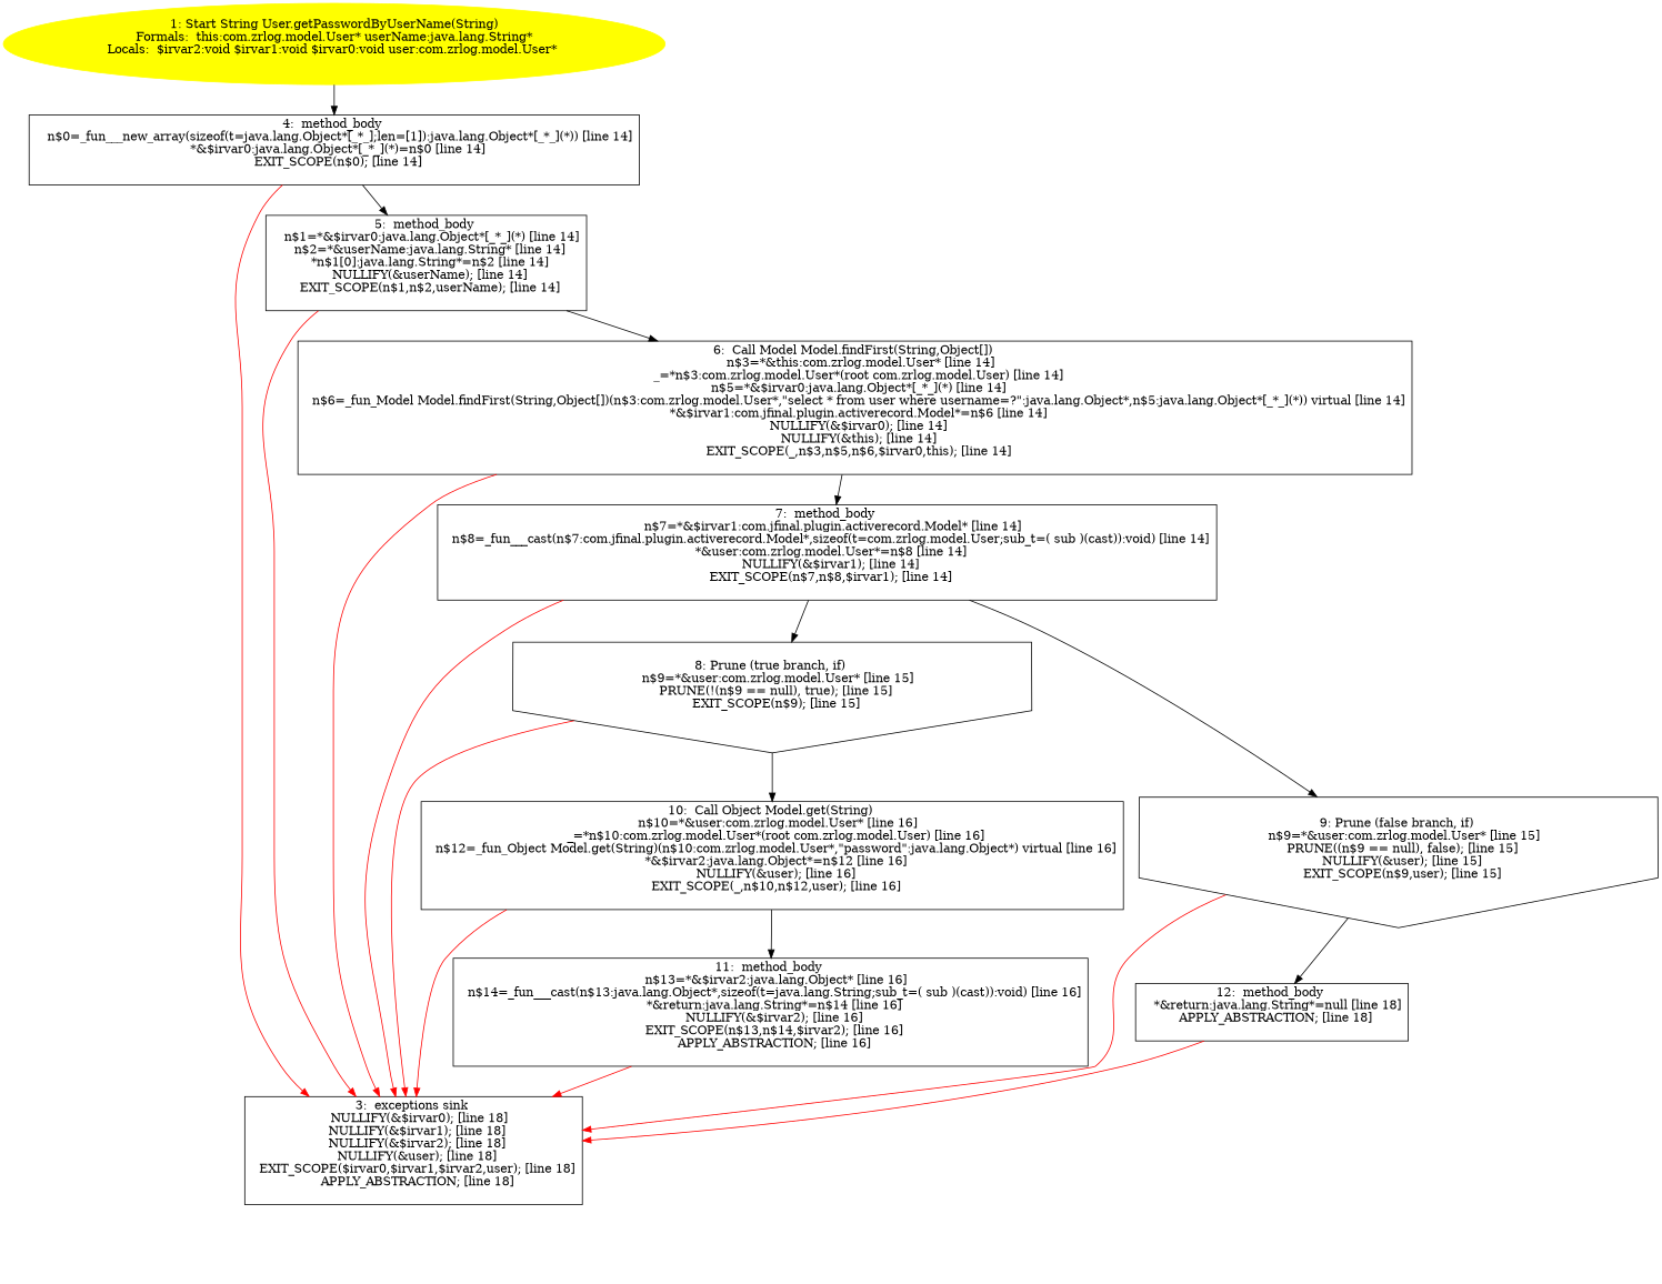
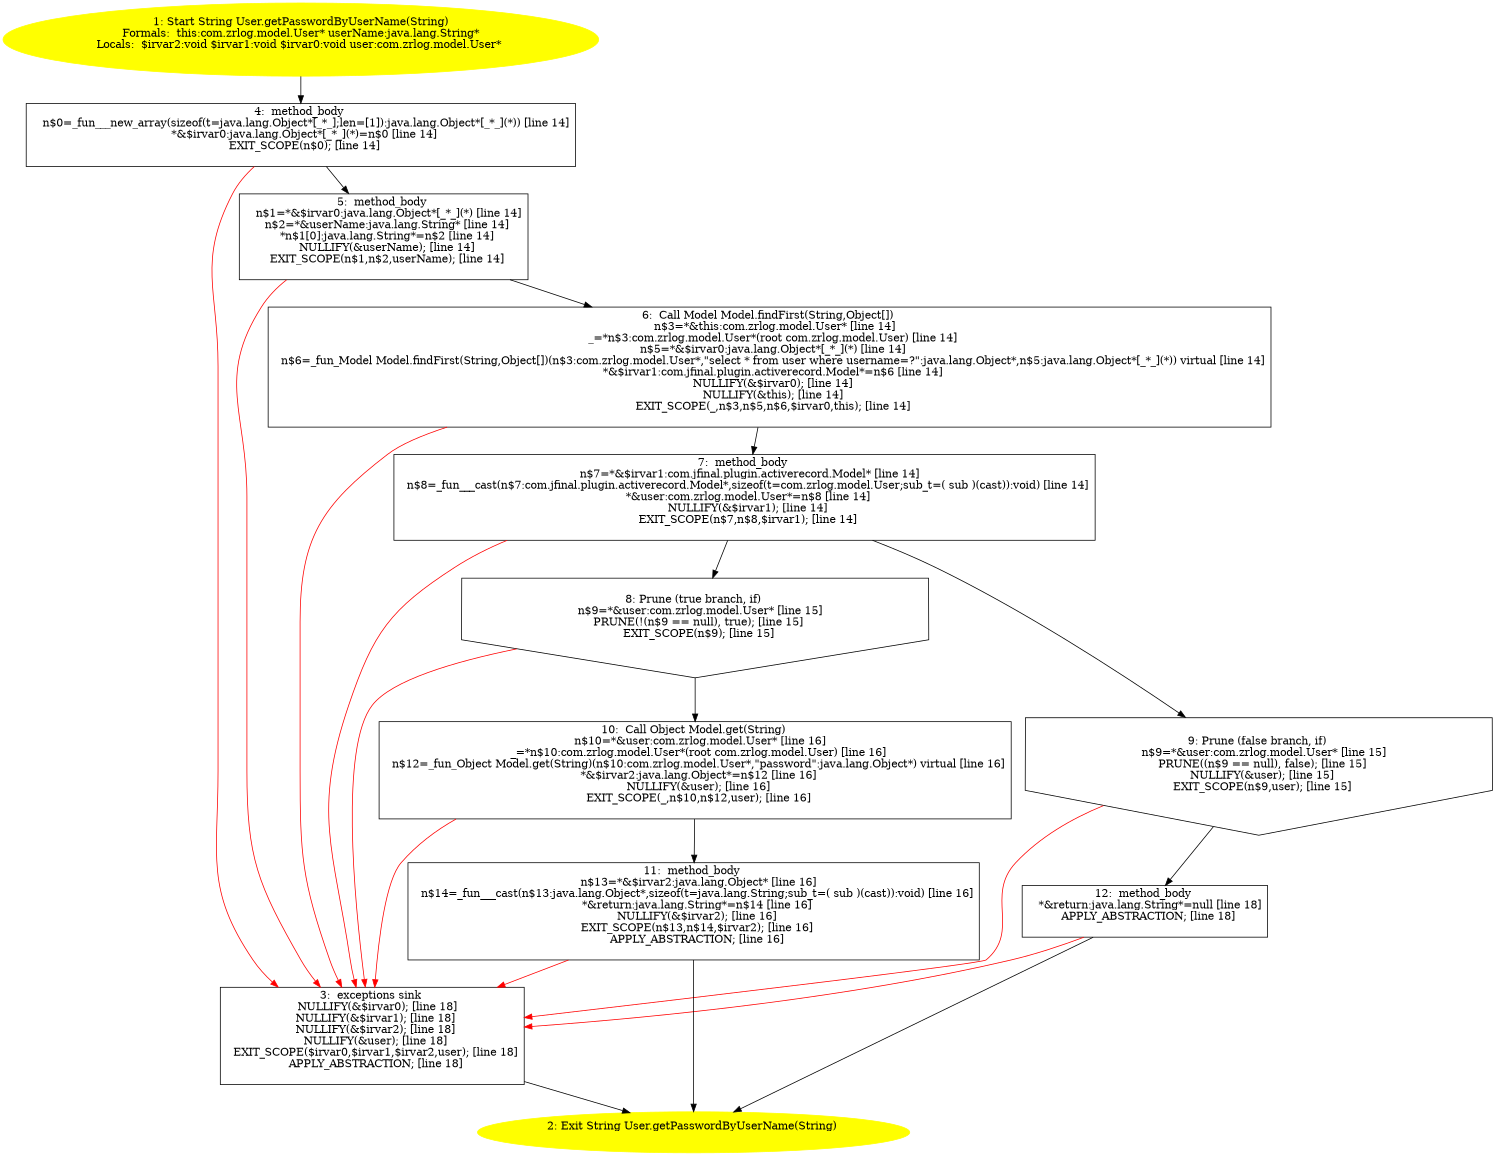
  digraph {
    node [shape=box]
    n1 [color=yellow label="1: Start String User.getPasswordByUserName(String)\nFormals:  this:com.zrlog.model.User* userName:java.lang.String*\nLocals:  $irvar2:void $irvar1:void $irvar0:void user:com.zrlog.model.User* \n  " style=filled shape=""]
    n2 [label="4:  method_body \n   n$0=_fun___new_array(sizeof(t=java.lang.Object*[_*_];len=[1]):java.lang.Object*[_*_](*)) [line 14]\n  *&$irvar0:java.lang.Object*[_*_](*)=n$0 [line 14]\n  EXIT_SCOPE(n$0); [line 14]\n "]
    n3 [label="3:  exceptions sink \n   NULLIFY(&$irvar0); [line 18]\n  NULLIFY(&$irvar1); [line 18]\n  NULLIFY(&$irvar2); [line 18]\n  NULLIFY(&user); [line 18]\n  EXIT_SCOPE($irvar0,$irvar1,$irvar2,user); [line 18]\n  APPLY_ABSTRACTION; [line 18]\n "]
    n4 [label="5:  method_body \n   n$1=*&$irvar0:java.lang.Object*[_*_](*) [line 14]\n  n$2=*&userName:java.lang.String* [line 14]\n  *n$1[0]:java.lang.String*=n$2 [line 14]\n  NULLIFY(&userName); [line 14]\n  EXIT_SCOPE(n$1,n$2,userName); [line 14]\n "]
+   n5 [color=yellow label="2: Exit String User.getPasswordByUserName(String) \n  " style=filled shape=""]
    n6 [label="6:  Call Model Model.findFirst(String,Object[]) \n   n$3=*&this:com.zrlog.model.User* [line 14]\n  _=*n$3:com.zrlog.model.User*(root com.zrlog.model.User) [line 14]\n  n$5=*&$irvar0:java.lang.Object*[_*_](*) [line 14]\n  n$6=_fun_Model Model.findFirst(String,Object[])(n$3:com.zrlog.model.User*,\"select * from user where username=?\":java.lang.Object*,n$5:java.lang.Object*[_*_](*)) virtual [line 14]\n  *&$irvar1:com.jfinal.plugin.activerecord.Model*=n$6 [line 14]\n  NULLIFY(&$irvar0); [line 14]\n  NULLIFY(&this); [line 14]\n  EXIT_SCOPE(_,n$3,n$5,n$6,$irvar0,this); [line 14]\n "]
    n7 [label="7:  method_body \n   n$7=*&$irvar1:com.jfinal.plugin.activerecord.Model* [line 14]\n  n$8=_fun___cast(n$7:com.jfinal.plugin.activerecord.Model*,sizeof(t=com.zrlog.model.User;sub_t=( sub )(cast)):void) [line 14]\n  *&user:com.zrlog.model.User*=n$8 [line 14]\n  NULLIFY(&$irvar1); [line 14]\n  EXIT_SCOPE(n$7,n$8,$irvar1); [line 14]\n "]
    n8 [label="8: Prune (true branch, if) \n   n$9=*&user:com.zrlog.model.User* [line 15]\n  PRUNE(!(n$9 == null), true); [line 15]\n  EXIT_SCOPE(n$9); [line 15]\n " shape=invhouse]
    n9 [label="9: Prune (false branch, if) \n   n$9=*&user:com.zrlog.model.User* [line 15]\n  PRUNE((n$9 == null), false); [line 15]\n  NULLIFY(&user); [line 15]\n  EXIT_SCOPE(n$9,user); [line 15]\n " shape=invhouse]
    n10 [label="10:  Call Object Model.get(String) \n   n$10=*&user:com.zrlog.model.User* [line 16]\n  _=*n$10:com.zrlog.model.User*(root com.zrlog.model.User) [line 16]\n  n$12=_fun_Object Model.get(String)(n$10:com.zrlog.model.User*,\"password\":java.lang.Object*) virtual [line 16]\n  *&$irvar2:java.lang.Object*=n$12 [line 16]\n  NULLIFY(&user); [line 16]\n  EXIT_SCOPE(_,n$10,n$12,user); [line 16]\n "]
    n11 [label="12:  method_body \n   *&return:java.lang.String*=null [line 18]\n  APPLY_ABSTRACTION; [line 18]\n "]
    n12 [label="11:  method_body \n   n$13=*&$irvar2:java.lang.Object* [line 16]\n  n$14=_fun___cast(n$13:java.lang.Object*,sizeof(t=java.lang.String;sub_t=( sub )(cast)):void) [line 16]\n  *&return:java.lang.String*=n$14 [line 16]\n  NULLIFY(&$irvar2); [line 16]\n  EXIT_SCOPE(n$13,n$14,$irvar2); [line 16]\n  APPLY_ABSTRACTION; [line 16]\n "]
    n1 -> n2
    n2 -> n3 [color=red]
    n2 -> n4
+   n3 -> n5
    n4 -> n3 [color=red]
    n4 -> n6
    n6 -> n3 [color=red]
    n6 -> n7
    n7 -> n3 [color=red]
    n7 -> n8
    n7 -> n9
    n8 -> n3 [color=red]
    n8 -> n10
    n9 -> n3 [color=red]
    n9 -> n11
    n10 -> n3 [color=red]
    n10 -> n12
    n11 -> n3 [color=red]
+   n11 -> n5
    n12 -> n3 [color=red]
+   n12 -> n5
  }
